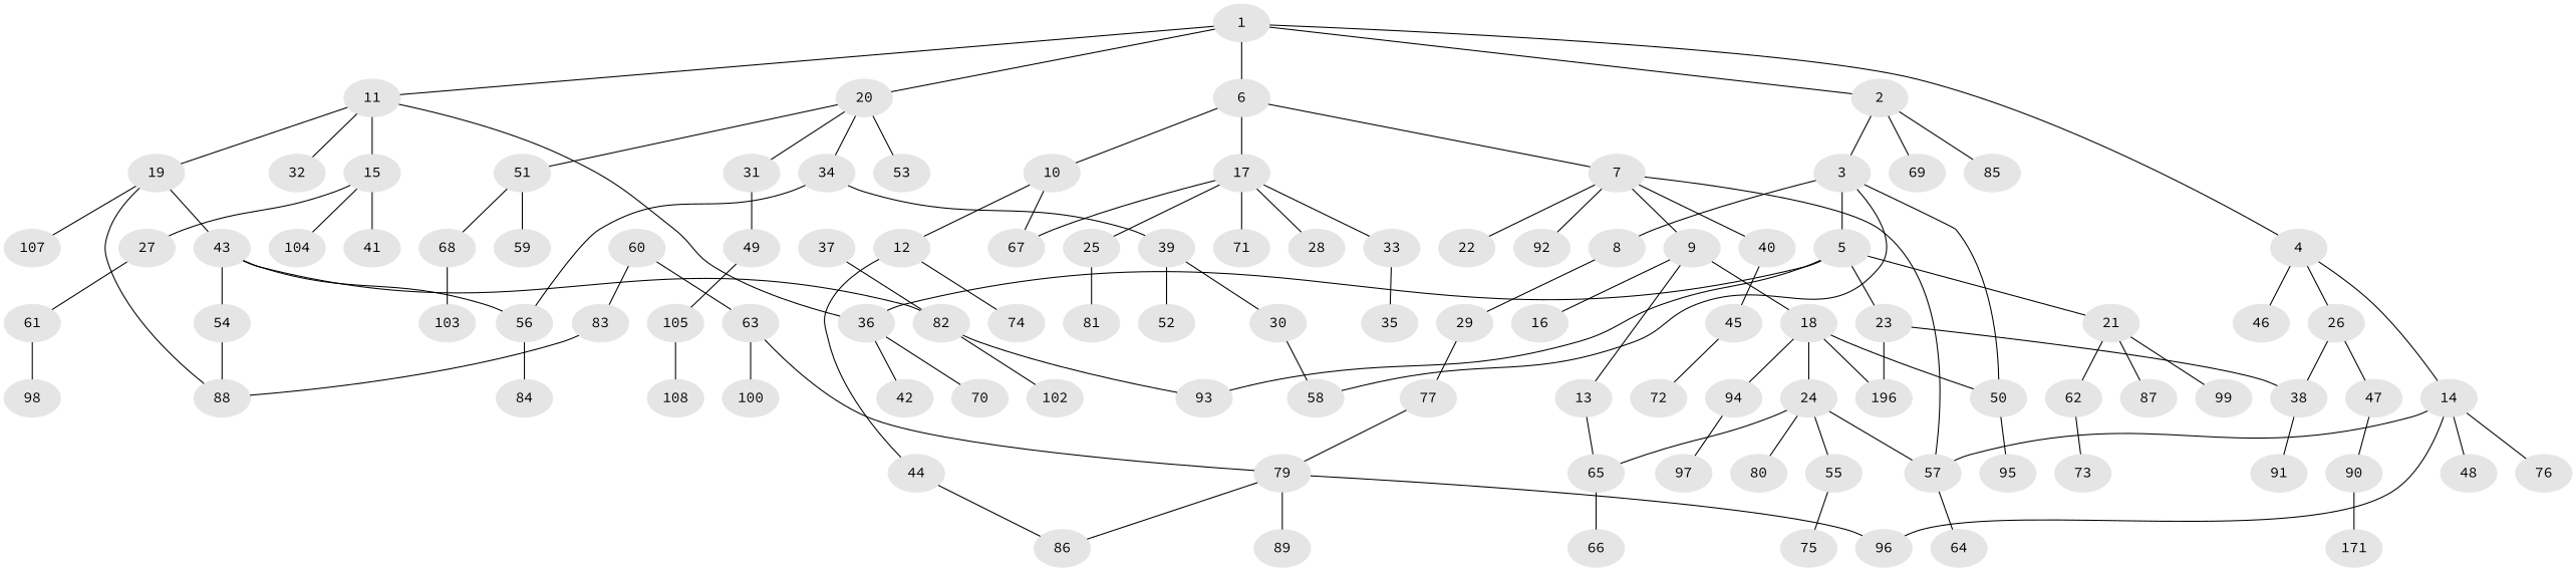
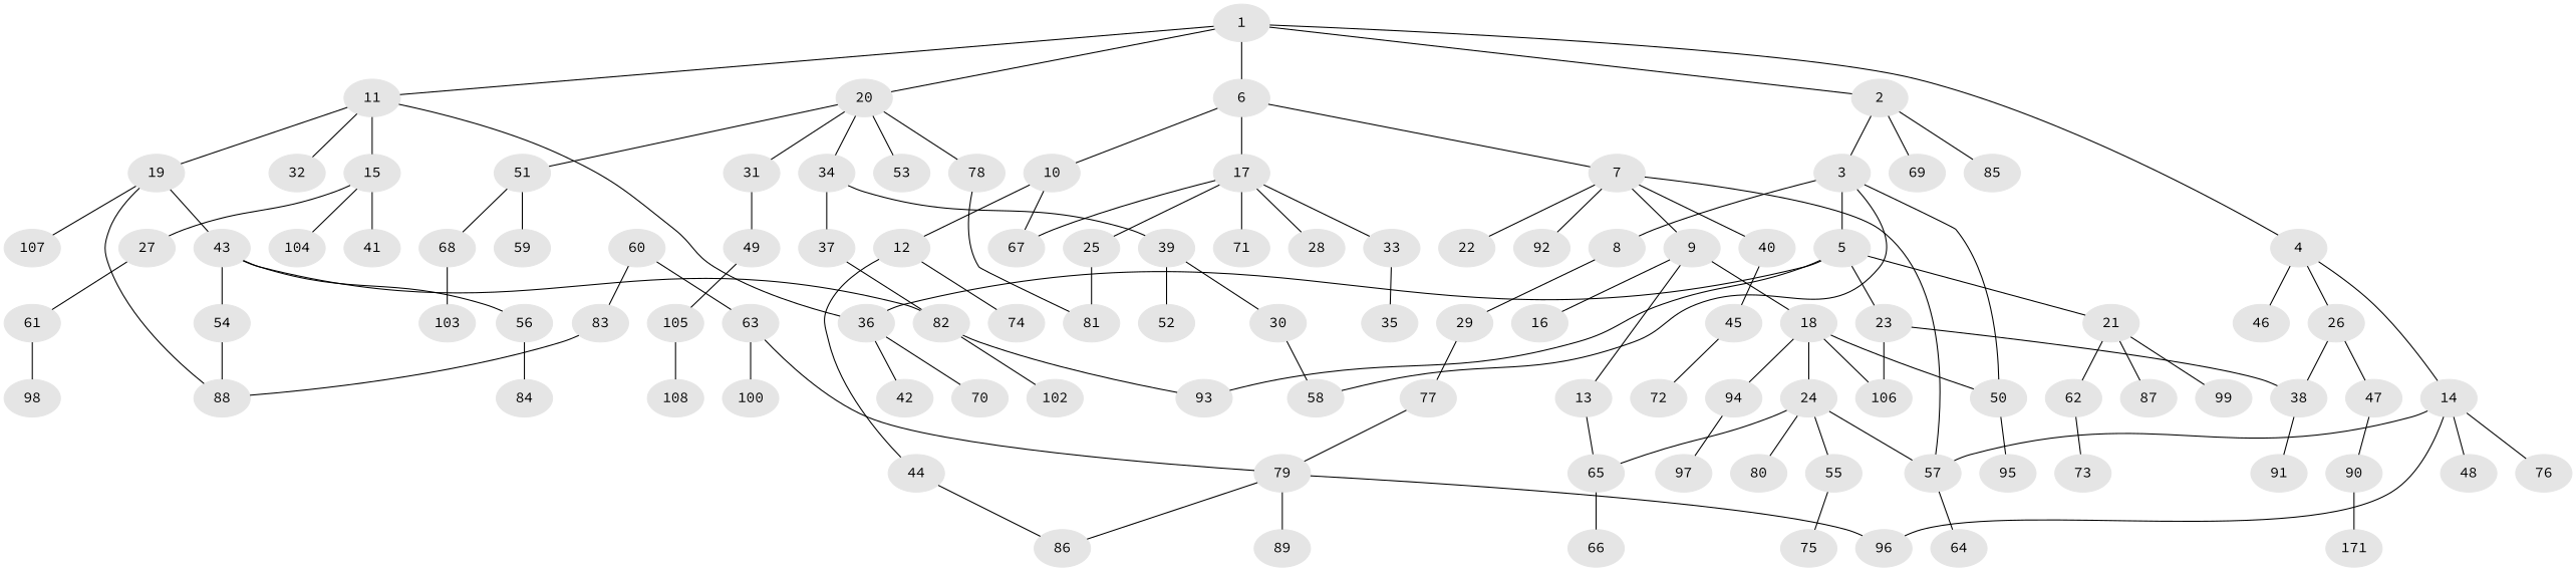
  graph {
    fontname="Source Code Pro"
    node [color=gray90 fontname="Source Code Pro" style=filled]
    edge [fontname="Source Code Pro"]
    1
    2
    4
    6
    11
    20
    3
    69
    85
    14
    26
    46
    7
    10
    17
    36
    15
    19
    32
    31
    34
    51
    53
+   78
    5
    8
    50
    58
    21
    23
    93
    29
    95
    57
    48
    76
    96
    38
    47
    62
    87
    99
-   106 [label=196]
+   106
    42
    70
    9
    22
    40
    92
    12
    67
    25
    28
    33
    71
    13
    16
    18
    45
    64
    77
    65
    24
    94
    44
    74
    27
    41
    104
    43
    88
    107
    60
    63
    83
    30
    86
    66
    61
    81
    35
    55
    80
    97
    82
    54
    56
    49
    37
    39
    59
    68
    73
    91
    75
    90
    98
    79
    105
    52
    102
    72
    84
    n104 [label=171]
    108
    103
    100
    89
    1 -- 2
    1 -- 4
    1 -- 6
    1 -- 11
    1 -- 20
    2 -- 3
    2 -- 69
    2 -- 85
    4 -- 14
    4 -- 26
    4 -- 46
    6 -- 7
    6 -- 10
    6 -- 17
    11 -- 36
    11 -- 15
    11 -- 19
    11 -- 32
    20 -- 31
    20 -- 34
    20 -- 51
    20 -- 53
+   20 -- 78
    3 -- 5
    3 -- 8
    3 -- 50
    3 -- 58
    14 -- 57
    14 -- 48
    14 -- 76
    14 -- 96
    26 -- 38
    26 -- 47
    7 -- 57
    7 -- 9
    7 -- 22
    7 -- 40
    7 -- 92
    10 -- 12
    10 -- 67
    17 -- 67
    17 -- 25
    17 -- 28
    17 -- 33
    17 -- 71
    36 -- 42
    36 -- 70
    15 -- 27
    15 -- 41
    15 -- 104
    19 -- 43
    19 -- 88
    19 -- 107
    31 -- 49
-   34 -- 56
+   34 -- 37
    34 -- 39
    51 -- 59
    51 -- 68
+   78 -- 81
    5 -- 36
    5 -- 21
    5 -- 23
    5 -- 93
    8 -- 29
    50 -- 95
    21 -- 62
    21 -- 87
    21 -- 99
    23 -- 38
    23 -- 106
    29 -- 77
    57 -- 64
    38 -- 91
    47 -- 90
    62 -- 73
    9 -- 13
    9 -- 16
    9 -- 18
    40 -- 45
    12 -- 44
    12 -- 74
    25 -- 81
    33 -- 35
    13 -- 65
    18 -- 50
    18 -- 106
    18 -- 24
    18 -- 94
    45 -- 72
    77 -- 79
    65 -- 66
    24 -- 57
    24 -- 65
    24 -- 55
    24 -- 80
    94 -- 97
    44 -- 86
    27 -- 61
    43 -- 82
    43 -- 54
    43 -- 56
    60 -- 63
    60 -- 83
    63 -- 79
    63 -- 100
    83 -- 88
    30 -- 58
    61 -- 98
    55 -- 75
    82 -- 93
    82 -- 102
    54 -- 88
    56 -- 84
    49 -- 105
    37 -- 82
    39 -- 30
    39 -- 52
    68 -- 103
    90 -- n104
    79 -- 96
    79 -- 86
    79 -- 89
    105 -- 108
  }
